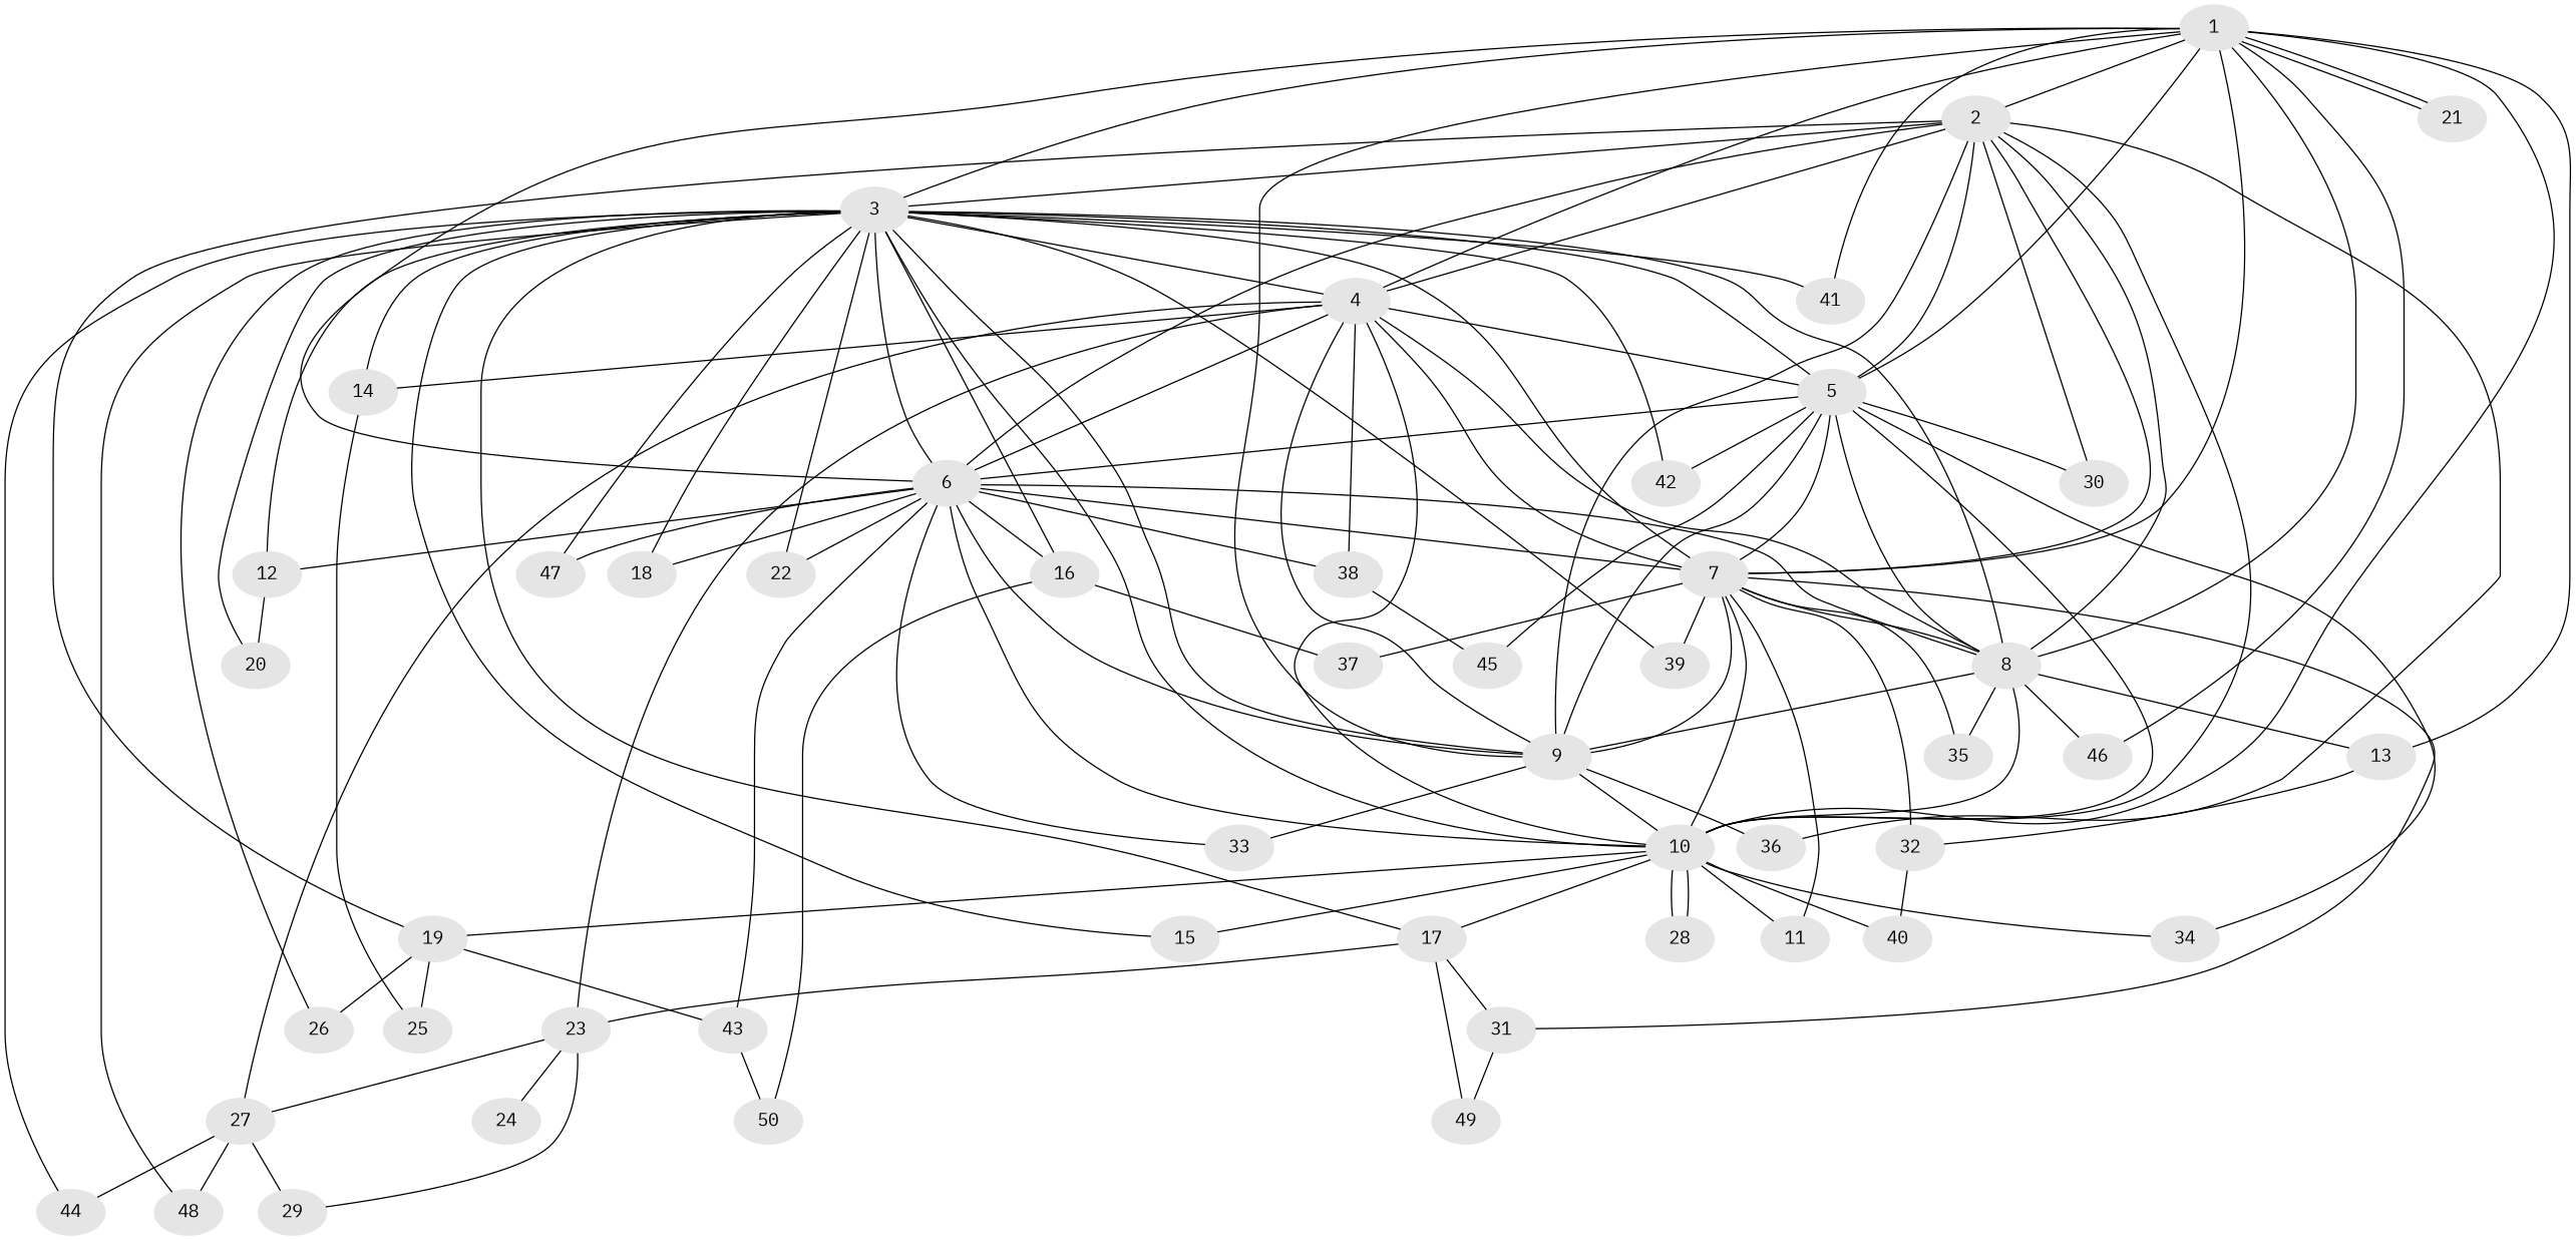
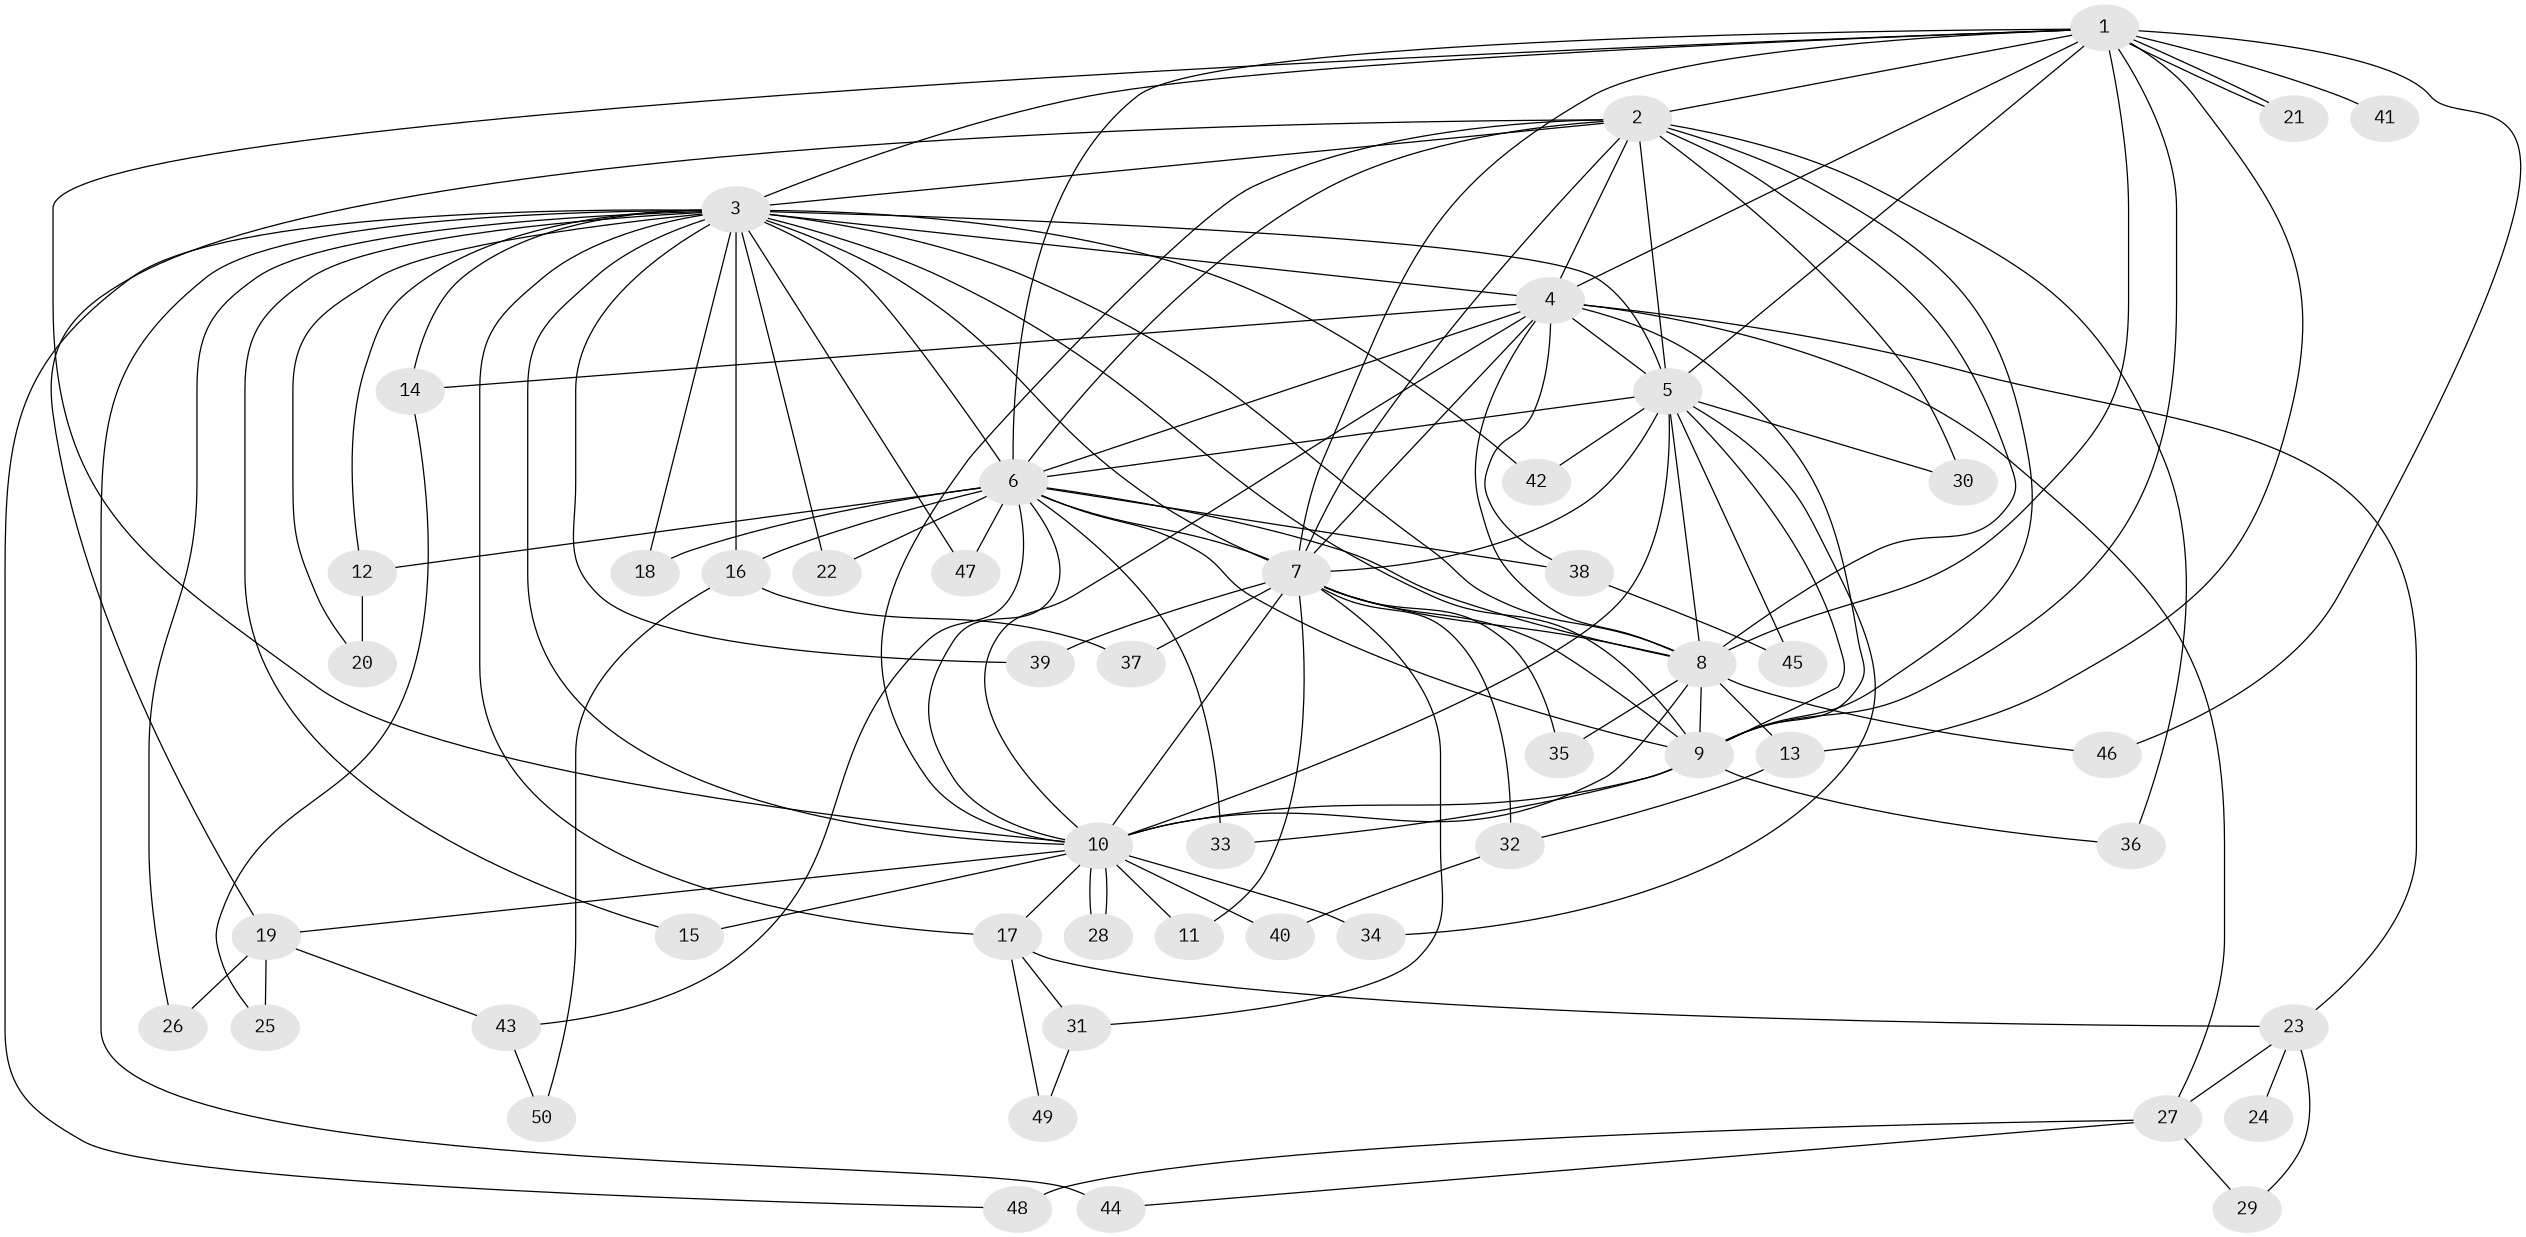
  graph {
    fontname="IBM Plex Mono"
    node [color=gray90 fontname="IBM Plex Mono" style=filled]
    edge [fontname="IBM Plex Mono"]
    1
    2
    3
    4
    5
    6
    7
    8
    9
    10
    13
    21
    41
    46
    19
    30
    36
    20
    12
    14
    15
    16
    17
    18
    22
    26
    39
    42
    44
    47
    48
    23
    27
    38
    34
    45
    33
    43
    11
    31
    32
    35
    37
    28
    40
    25
    50
    49
    24
    29
    1 -- 2
    1 -- 3
    1 -- 4
    1 -- 5
    1 -- 6
    1 -- 7
    1 -- 8
    1 -- 9
    1 -- 10
    1 -- 13
    1 -- 21
    1 -- 21
    1 -- 41
    1 -- 46
    2 -- 3
    2 -- 4
    2 -- 5
    2 -- 6
    2 -- 7
    2 -- 8
    2 -- 9
    2 -- 10
    2 -- 19
    2 -- 30
    2 -- 36
    3 -- 4
    3 -- 5
    3 -- 6
    3 -- 7
    3 -- 8
    3 -- 9
    3 -- 10
-   3 -- 41
    3 -- 20
    3 -- 12
    3 -- 14
    3 -- 15
    3 -- 16
    3 -- 17
    3 -- 18
    3 -- 22
    3 -- 26
    3 -- 39
    3 -- 42
    3 -- 44
    3 -- 47
    3 -- 48
    4 -- 5
    4 -- 6
    4 -- 7
    4 -- 8
    4 -- 9
    4 -- 10
    4 -- 14
    4 -- 23
    4 -- 27
    4 -- 38
    5 -- 6
    5 -- 7
    5 -- 8
    5 -- 9
    5 -- 10
    5 -- 30
    5 -- 42
    5 -- 34
    5 -- 45
    6 -- 7
    6 -- 8
    6 -- 9
    6 -- 10
    6 -- 12
    6 -- 16
    6 -- 18
    6 -- 22
    6 -- 47
    6 -- 38
    6 -- 33
    6 -- 43
    7 -- 8
    7 -- 9
    7 -- 10
    7 -- 39
    7 -- 11
    7 -- 31
    7 -- 32
    7 -- 35
    7 -- 37
    8 -- 9
    8 -- 10
    8 -- 13
    8 -- 46
    8 -- 35
    9 -- 10
    9 -- 36
    9 -- 33
    10 -- 19
    10 -- 15
    10 -- 17
    10 -- 34
    10 -- 11
    10 -- 28
    10 -- 28
    10 -- 40
    13 -- 32
    19 -- 26
    19 -- 43
    19 -- 25
    12 -- 20
    14 -- 25
    16 -- 37
    16 -- 50
    17 -- 23
    17 -- 31
    17 -- 49
    23 -- 27
    23 -- 24
    23 -- 29
    27 -- 44
    27 -- 48
    27 -- 29
    38 -- 45
    43 -- 50
    31 -- 49
    32 -- 40
  }
